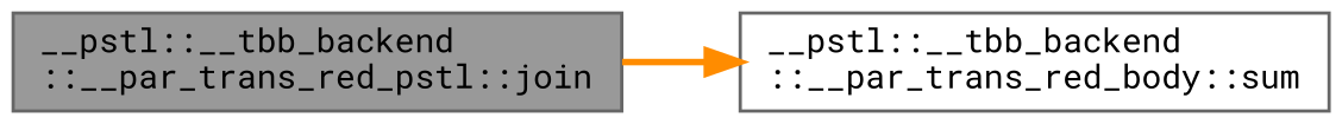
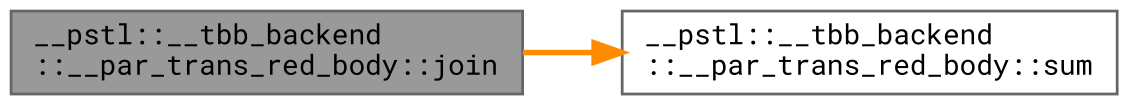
  digraph {
    rankdir=LR
    fontname="Roboto Mono"
    node [fontname="Roboto Mono" fontsize=10 shape=box style=filled]
-   n1 [color=gray40 fillcolor=grey60 fontcolor=black height=0.2 label="__pstl::__tbb_backend\l::__par_trans_red_pstl::join" width=0.4]
+   n1 [color=gray40 fillcolor=grey60 fontcolor=black height=0.2 label="__pstl::__tbb_backend\l::__par_trans_red_body::join" width=0.4]
    n2 [color=grey40 fillcolor=white height=0.2 label="__pstl::__tbb_backend\l::__par_trans_red_body::sum" width=0.4]
    n1 -> n2 [color=darkorange fontname="Roboto Mono" fontsize=10 labelfontname=Helvetica labelfontsize=10 style=bold]
  }
